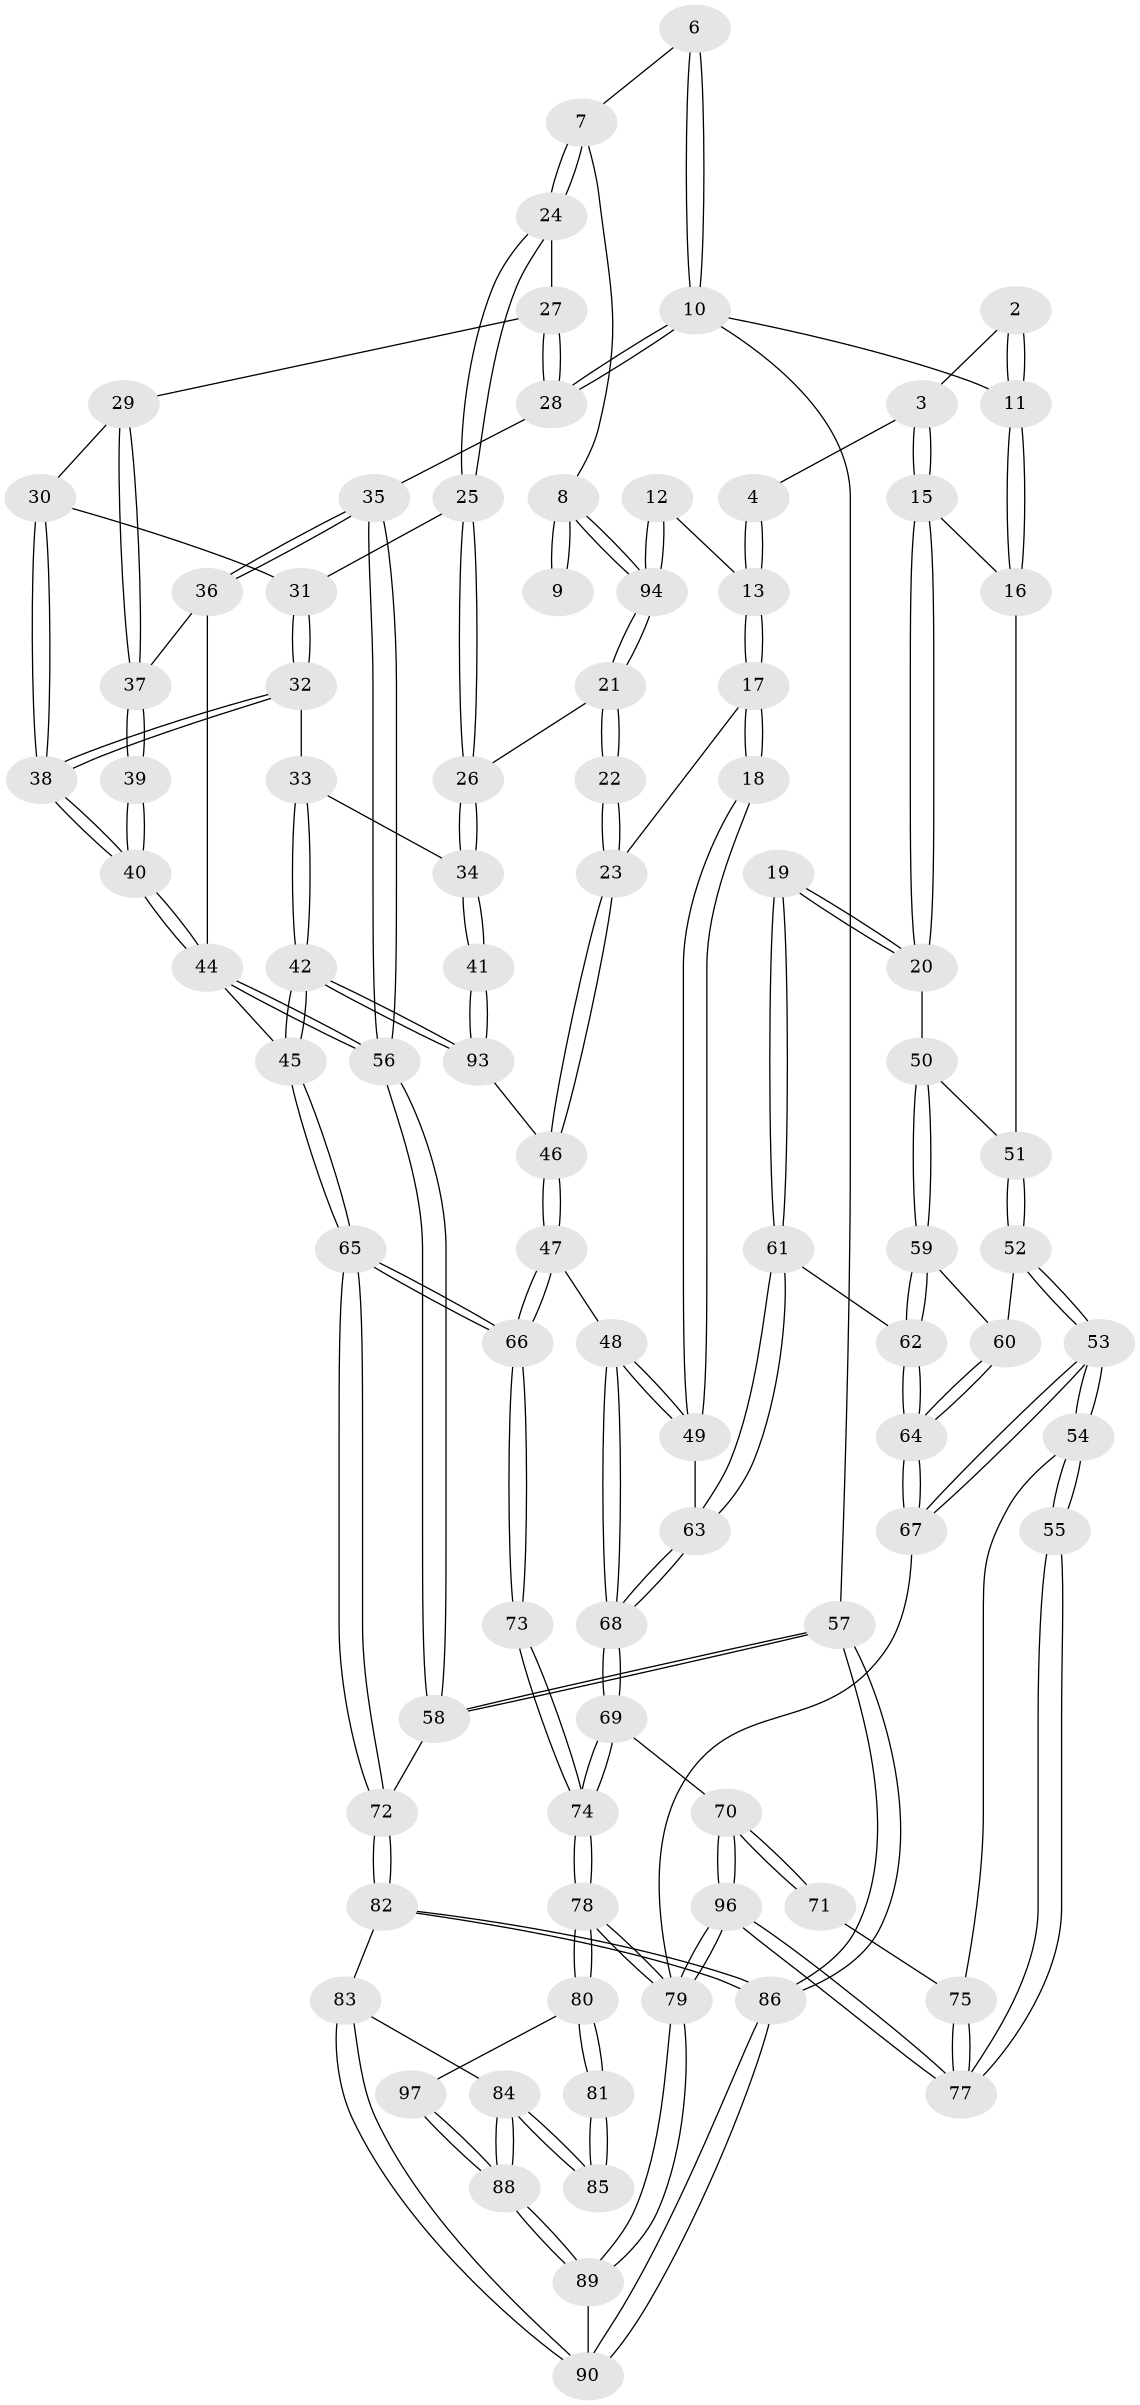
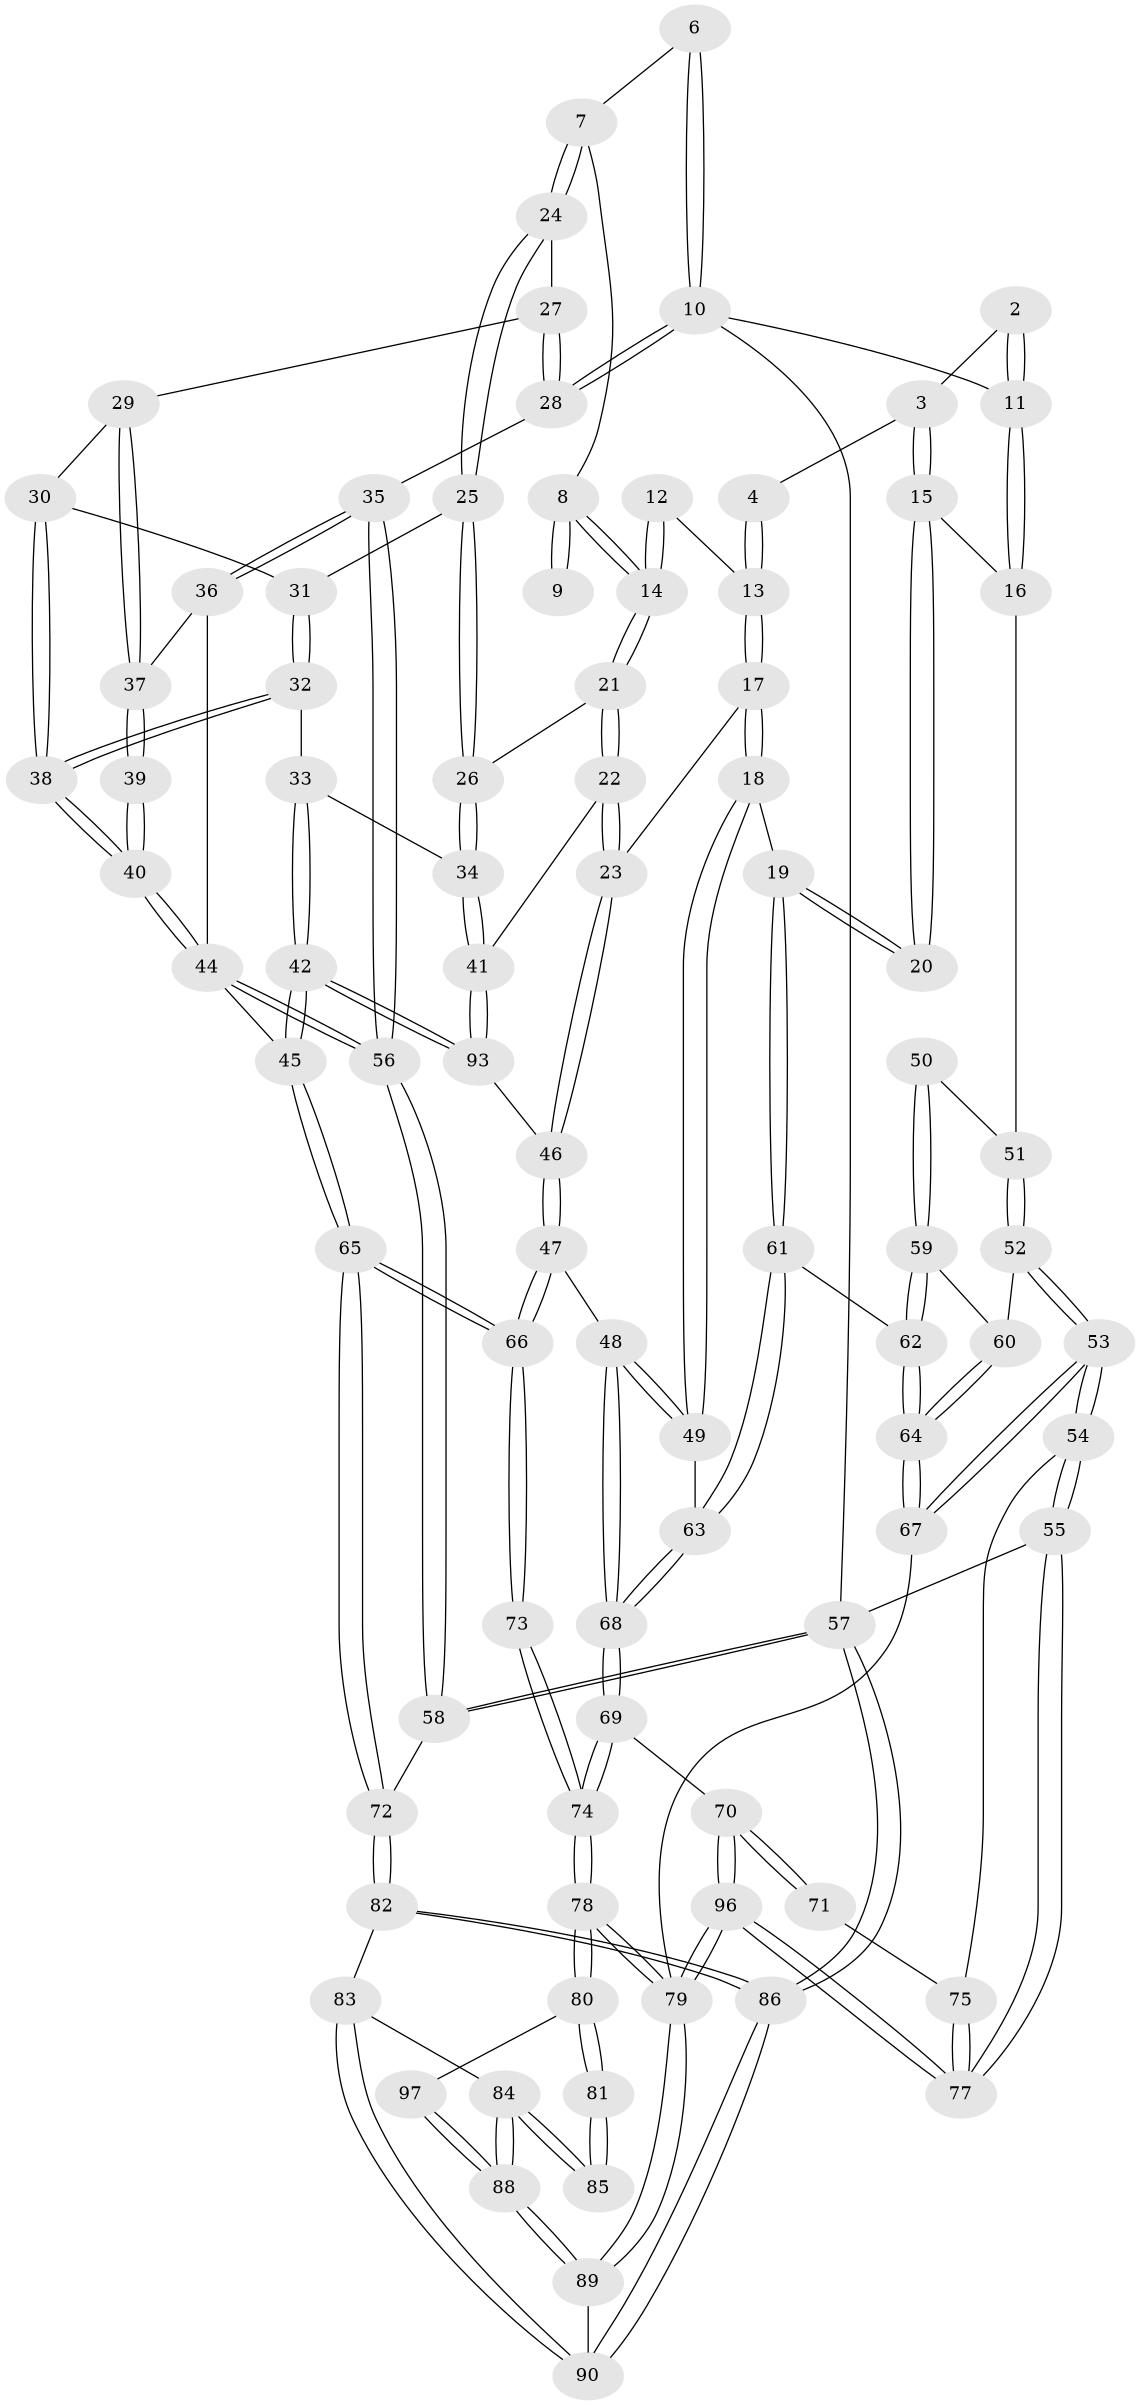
  graph {
    node [color=gray90 style=filled]
    2
    3
    11
    6
    7
    10
    4
    15
    16
    13
    20
    17
    8
    24
    28
    57
    9
-   14 [label=94]
+   14
    25
    27
    21
    12
    35
    58
    86
    51
    55
    77
    18
    23
    22
    26
    50
    52
    19
    49
    46
    61
    63
    62
    59
    41
    34
    n44 [label=93]
    47
    31
    29
    32
    30
    37
    36
    56
    38
    39
    40
    33
    42
    45
    44
    65
    66
    72
    48
    68
    73
    69
    60
    53
    54
    67
    64
    75
    79
    90
    82
    74
    71
    70
    n79 [label=96]
    78
    83
    80
    89
    81
    n85 [label=97]
    85
    88
    84
    2 -- 3
    2 -- 11
    2 -- 11
    3 -- 4
    3 -- 15
    3 -- 15
    11 -- 16
    11 -- 16
    6 -- 7
    6 -- 10
    6 -- 10
    7 -- 8
    7 -- 24
    7 -- 24
    10 -- 11
    10 -- 28
    10 -- 28
    10 -- 57
    4 -- 13
    4 -- 13
    15 -- 16
    15 -- 20
    15 -- 20
    16 -- 51
    13 -- 17
    13 -- 17
-   20 -- 50
    17 -- 18
    17 -- 18
    17 -- 23
    8 -- 9
    8 -- 9
    8 -- 14
    8 -- 14
    24 -- 25
    24 -- 25
    24 -- 27
    28 -- 35
    57 -- 58
    57 -- 58
    57 -- 86
    57 -- 86
    14 -- 21
    14 -- 21
    25 -- 26
    25 -- 26
    25 -- 31
    27 -- 28
    27 -- 28
    27 -- 29
    21 -- 22
    21 -- 22
    21 -- 26
    12 -- 13
    12 -- 14
    12 -- 14
    35 -- 36
    35 -- 36
    35 -- 56
    35 -- 56
    58 -- 72
    86 -- 90
    86 -- 90
    51 -- 52
    51 -- 52
+   55 -- 57
    55 -- 77
    55 -- 77
+   18 -- 19
    18 -- 49
    18 -- 49
    23 -- 46
    23 -- 46
    22 -- 23
    22 -- 23
+   22 -- 41
    26 -- 34
    26 -- 34
    50 -- 51
    50 -- 59
    50 -- 59
    52 -- 60
    52 -- 53
    52 -- 53
    19 -- 20
    19 -- 20
    19 -- 61
    19 -- 61
    49 -- 63
    46 -- 47
    46 -- 47
    61 -- 63
    61 -- 63
    61 -- 62
    63 -- 68
    63 -- 68
    62 -- 64
    62 -- 64
    59 -- 62
    59 -- 62
    59 -- 60
    41 -- n44
    41 -- n44
    34 -- 41
    34 -- 41
    n44 -- 46
    47 -- 66
    47 -- 66
    47 -- 48
    31 -- 32
    31 -- 32
    29 -- 30
    29 -- 37
    29 -- 37
    32 -- 38
    32 -- 38
    32 -- 33
    30 -- 31
    30 -- 38
    30 -- 38
    37 -- 39
    37 -- 39
    36 -- 37
    36 -- 44
    56 -- 58
    56 -- 58
    38 -- 40
    38 -- 40
    39 -- 40
    39 -- 40
    40 -- 44
    40 -- 44
    33 -- 34
    33 -- 42
    33 -- 42
    42 -- n44
    42 -- n44
    42 -- 45
    42 -- 45
    45 -- 65
    45 -- 65
    44 -- 56
    44 -- 56
    44 -- 45
    65 -- 66
    65 -- 66
    65 -- 72
    65 -- 72
    66 -- 73
    66 -- 73
    72 -- 82
    72 -- 82
    48 -- 49
    48 -- 49
    48 -- 68
    48 -- 68
    68 -- 69
    68 -- 69
    73 -- 74
    73 -- 74
    69 -- 74
    69 -- 74
    69 -- 70
    60 -- 64
    60 -- 64
    53 -- 54
    53 -- 54
    53 -- 67
    53 -- 67
    54 -- 55
    54 -- 55
    54 -- 75
    67 -- 79
    64 -- 67
    64 -- 67
    75 -- 77
    75 -- 77
    79 -- 89
    79 -- 89
    82 -- 86
    82 -- 86
    82 -- 83
    74 -- 78
    74 -- 78
    71 -- 75
    70 -- 71
    70 -- 71
    70 -- n79
    70 -- n79
    n79 -- 77
    n79 -- 77
    n79 -- 79
    n79 -- 79
    78 -- 79
    78 -- 79
    78 -- 80
    78 -- 80
    83 -- 90
    83 -- 90
    83 -- 84
    80 -- 81
    80 -- 81
    80 -- n85
    89 -- 90
    81 -- 85
    81 -- 85
    n85 -- 88
    n85 -- 88
    88 -- 89
    88 -- 89
    84 -- 85
    84 -- 85
    84 -- 88
    84 -- 88
  }
